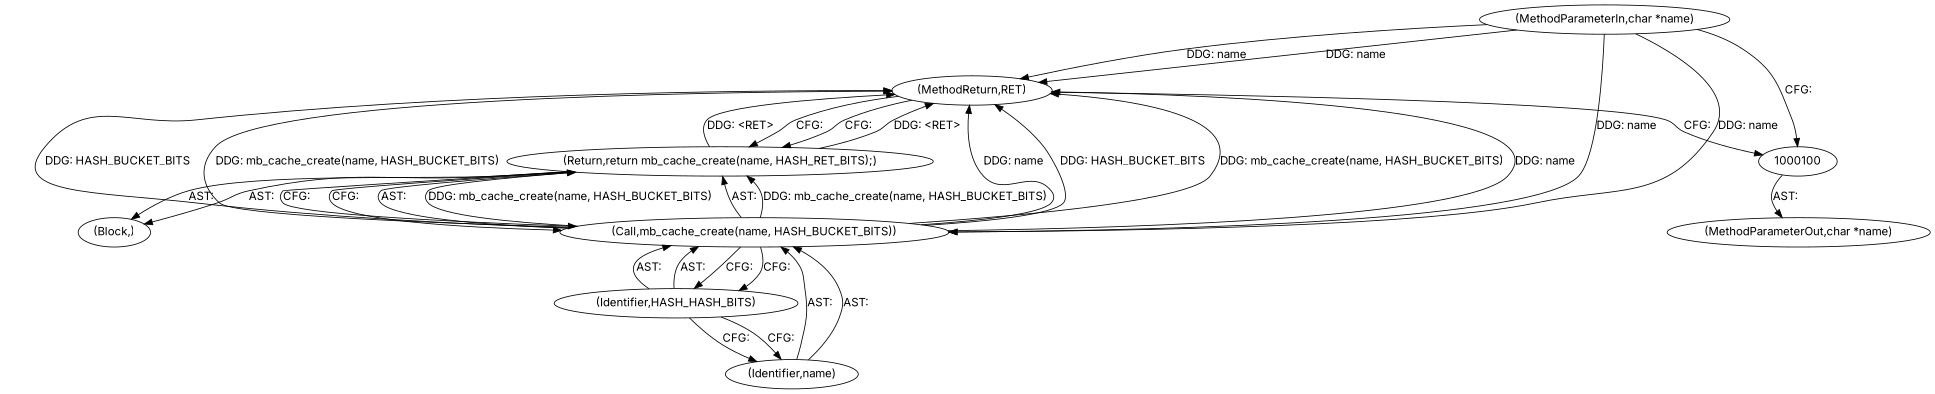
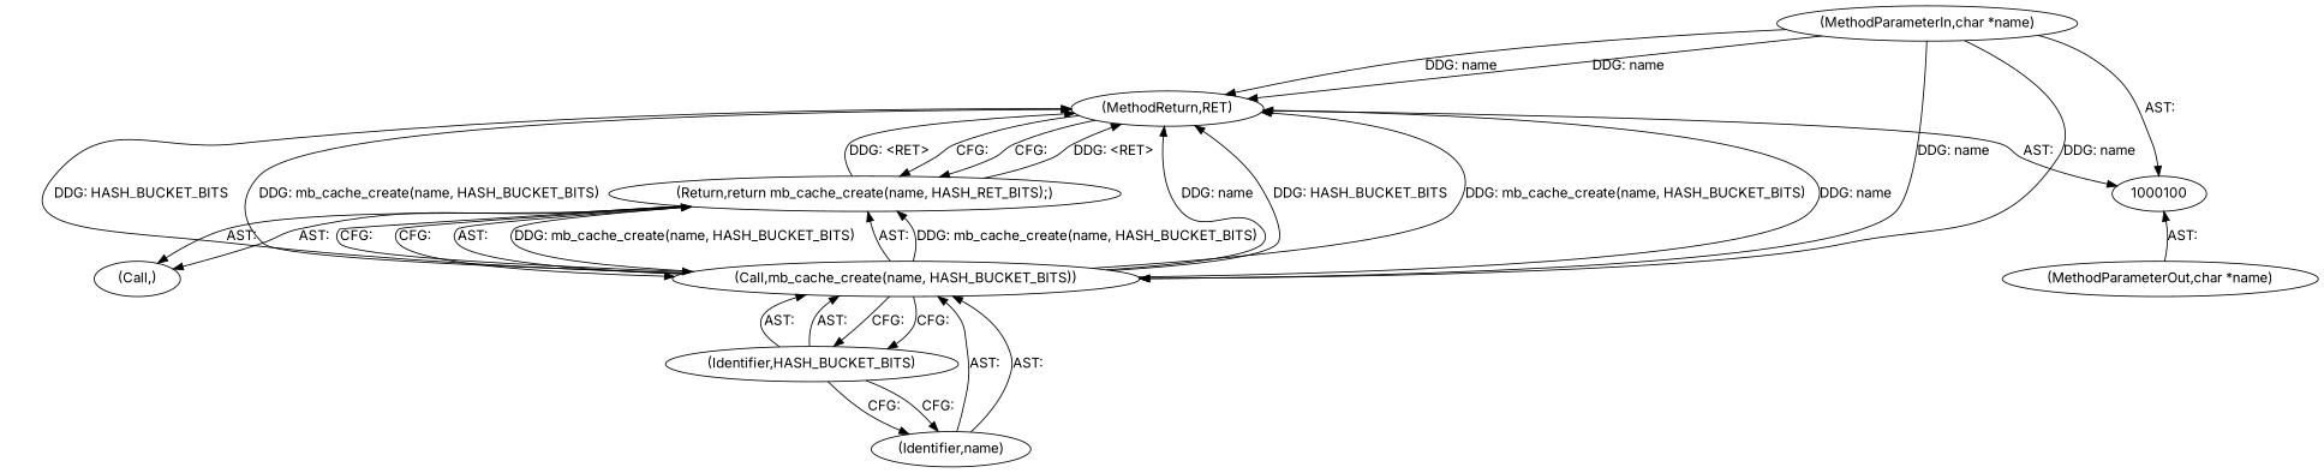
  digraph {
    fontname=Inter
    node [fontname=Inter]
    edge [fontname=Inter]
    n1 [label="(MethodReturn,RET)"]
    n2 [label="(Return,return mb_cache_create(name, HASH_RET_BITS);)"]
    1000100
    n4 [label="(Call,mb_cache_create(name, HASH_BUCKET_BITS))"]
-   n5 [label="(Block,)"]
+   n5 [label="(Call,)"]
    n6 [label="(MethodParameterIn,char *name)"]
-   n7 [label="(Identifier,HASH_HASH_BITS)"]
+   n7 [label="(Identifier,HASH_BUCKET_BITS)"]
    n8 [label="(MethodParameterOut,char *name)"]
    n9 [label="(Identifier,name)"]
    n1 -> n2 [label="CFG: "]
    n1 -> n2 [label="CFG: "]
-   n1 -> 1000100 [label="CFG: "]
+   n1 -> 1000100 [label="AST: "]
    n2 -> n1 [label="DDG: <RET>"]
    n2 -> n1 [label="DDG: <RET>"]
    n2 -> n4 [label="CFG: "]
    n2 -> n4 [label="CFG: "]
    n2 -> n5 [label="AST: "]
    n2 -> n5 [label="AST: "]
    n4 -> n1 [label="DDG: mb_cache_create(name, HASH_BUCKET_BITS)"]
    n4 -> n1 [label="DDG: name"]
    n4 -> n1 [label="DDG: HASH_BUCKET_BITS"]
    n4 -> n1 [label="DDG: mb_cache_create(name, HASH_BUCKET_BITS)"]
    n4 -> n1 [label="DDG: name"]
    n4 -> n1 [label="DDG: HASH_BUCKET_BITS"]
    n4 -> n2 [label="AST: "]
    n4 -> n2 [label="DDG: mb_cache_create(name, HASH_BUCKET_BITS)"]
    n4 -> n2 [label="AST: "]
    n4 -> n2 [label="DDG: mb_cache_create(name, HASH_BUCKET_BITS)"]
    n4 -> n7 [label="CFG: "]
    n4 -> n7 [label="CFG: "]
    n6 -> n1 [label="DDG: name"]
    n6 -> n1 [label="DDG: name"]
-   n6 -> 1000100 [label="CFG: "]
+   n6 -> 1000100 [label="AST: "]
    n6 -> n4 [label="DDG: name"]
    n6 -> n4 [label="DDG: name"]
    n7 -> n4 [label="AST: "]
    n7 -> n4 [label="AST: "]
    n7 -> n9 [label="CFG: "]
    n7 -> n9 [label="CFG: "]
-   1000100 -> n8 [label="AST: "]
+   n8 -> 1000100 [label="AST: "]
    n9 -> n4 [label="AST: "]
    n9 -> n4 [label="AST: "]
  }
